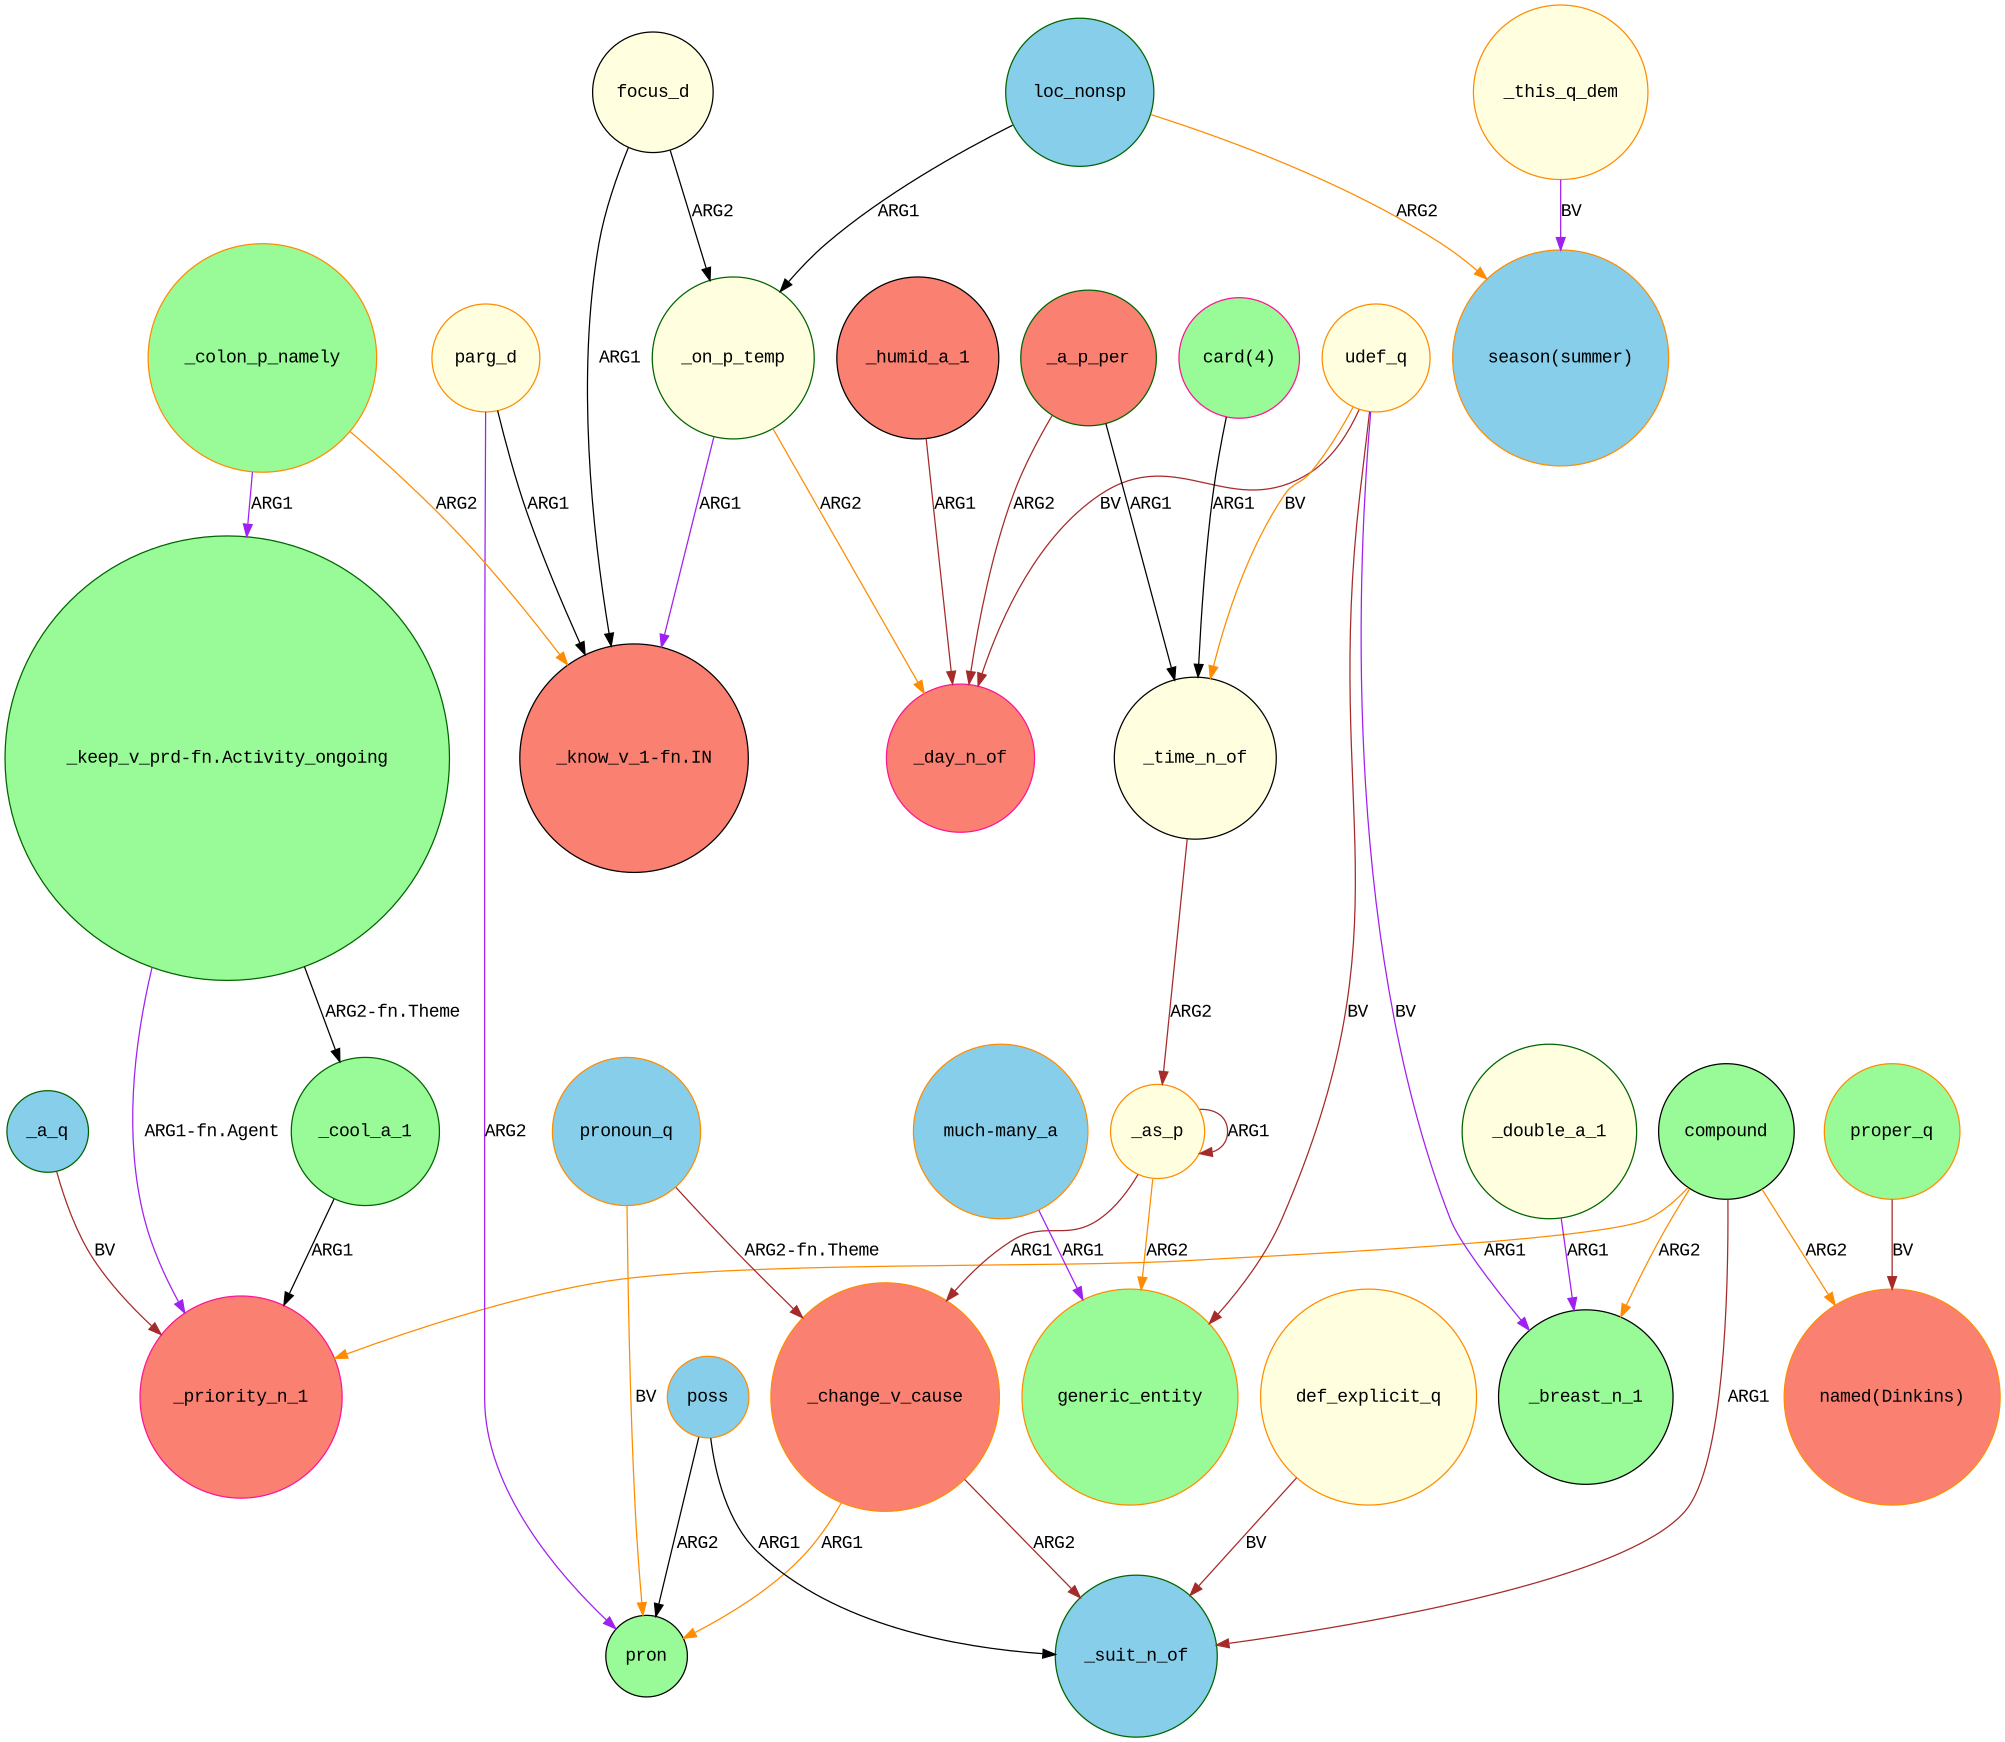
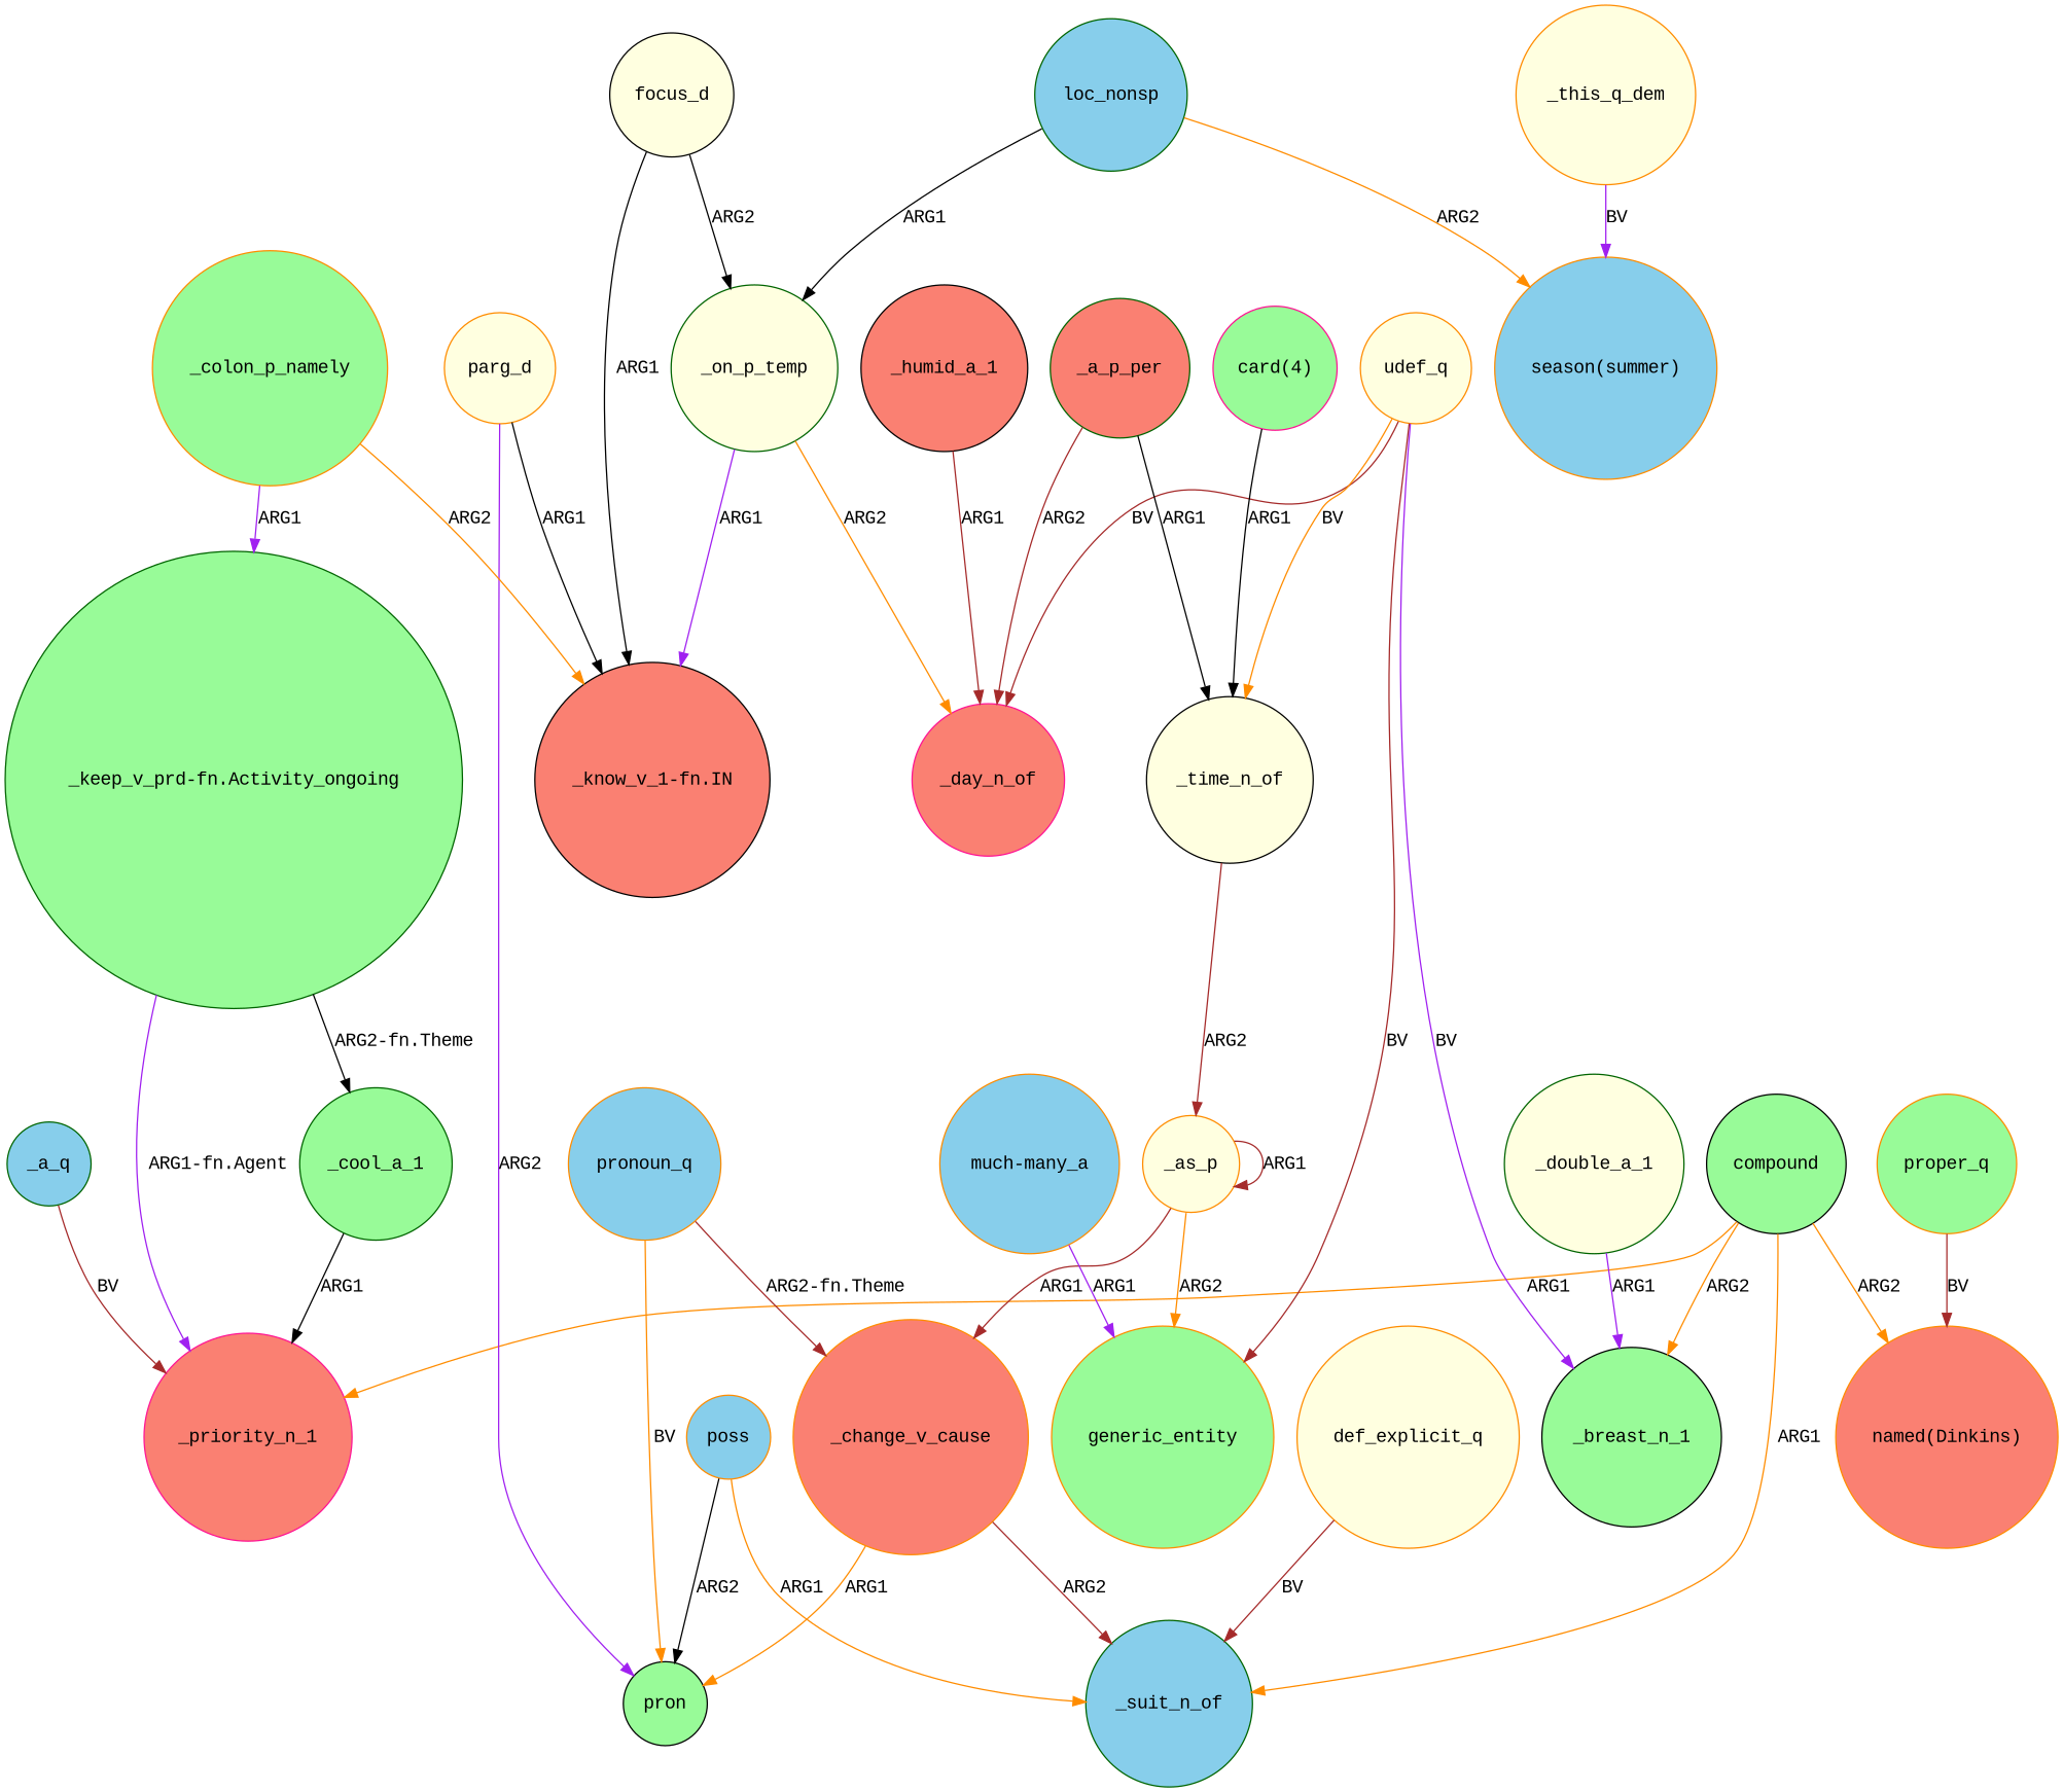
  digraph {
    fontname="Liberation Mono"
    node [color=darkorange fillcolor=palegreen fontname="Liberation Mono" shape=circle style=filled]
    edge [color=brown fontname="Liberation Mono"]
    compound [color=black]
    _priority_n_1 [color=deeppink fillcolor=salmon]
    _suit_n_of [color=darkgreen fillcolor=skyblue]
    _breast_n_1 [color=black]
    "named(Dinkins)" [fillcolor=salmon]
    parg_d [fillcolor=lightyellow]
    "_know_v_1-fn.IN" [color=black fillcolor=salmon]
    pron [color=black]
    _change_v_cause [fillcolor=salmon]
    _this_q_dem [fillcolor=lightyellow]
    "season(summer)" [fillcolor=skyblue]
    poss [fillcolor=skyblue]
    udef_q [fillcolor=lightyellow]
    generic_entity
    _day_n_of [color=deeppink fillcolor=salmon]
    _time_n_of [color=black fillcolor=lightyellow]
    _as_p [fillcolor=lightyellow]
    _a_p_per [color=darkgreen fillcolor=salmon]
    "_keep_v_prd-fn.Activity_ongoing" [color=darkgreen]
    _cool_a_1 [color=darkgreen]
    "much-many_a" [fillcolor=skyblue]
    _double_a_1 [color=darkgreen fillcolor=lightyellow]
    _colon_p_namely
    focus_d [color=black fillcolor=lightyellow]
    _on_p_temp [color=darkgreen fillcolor=lightyellow]
    def_explicit_q [fillcolor=lightyellow]
    pronoun_q [fillcolor=skyblue]
    "card(4)" [color=deeppink]
    _humid_a_1 [color=black fillcolor=salmon]
    loc_nonsp [color=darkgreen fillcolor=skyblue]
    _a_q [color=darkgreen fillcolor=skyblue]
    proper_q
    compound -> _priority_n_1 [color=darkorange label=ARG1]
-   compound -> _suit_n_of [label=ARG1]
+   compound -> _suit_n_of [color=darkorange label=ARG1]
    compound -> _breast_n_1 [color=darkorange label=ARG2]
    compound -> "named(Dinkins)" [color=darkorange label=ARG2]
    parg_d -> "_know_v_1-fn.IN" [color=black label=ARG1]
    parg_d -> pron [color=purple label=ARG2]
    _change_v_cause -> _suit_n_of [label=ARG2]
    _change_v_cause -> pron [color=darkorange label=ARG1]
    _this_q_dem -> "season(summer)" [color=purple label=BV]
-   poss -> _suit_n_of [color=black label=ARG1]
+   poss -> _suit_n_of [color=darkorange label=ARG1]
    poss -> pron [color=black label=ARG2]
    udef_q -> _breast_n_1 [color=purple label=BV]
    udef_q -> generic_entity [label=BV]
    udef_q -> _day_n_of [label=BV]
    udef_q -> _time_n_of [color=darkorange label=BV]
    _time_n_of -> _as_p [label=ARG2]
    _as_p -> _change_v_cause [label=ARG1]
    _as_p -> generic_entity [color=darkorange label=ARG2]
    _as_p -> _as_p [label=ARG1]
    _a_p_per -> _day_n_of [label=ARG2]
    _a_p_per -> _time_n_of [color=black label=ARG1]
    "_keep_v_prd-fn.Activity_ongoing" -> _priority_n_1 [color=purple label="ARG1-fn.Agent"]
    "_keep_v_prd-fn.Activity_ongoing" -> _cool_a_1 [color=black label="ARG2-fn.Theme"]
    _cool_a_1 -> _priority_n_1 [color=black label=ARG1]
    "much-many_a" -> generic_entity [color=purple label=ARG1]
    _double_a_1 -> _breast_n_1 [color=purple label=ARG1]
    _colon_p_namely -> "_know_v_1-fn.IN" [color=darkorange label=ARG2]
    _colon_p_namely -> "_keep_v_prd-fn.Activity_ongoing" [color=purple label=ARG1]
    focus_d -> "_know_v_1-fn.IN" [color=black label=ARG1]
    focus_d -> _on_p_temp [color=black label=ARG2]
    _on_p_temp -> "_know_v_1-fn.IN" [color=purple label=ARG1]
    _on_p_temp -> _day_n_of [color=darkorange label=ARG2]
    def_explicit_q -> _suit_n_of [label=BV]
    pronoun_q -> pron [color=darkorange label=BV]
    pronoun_q -> _change_v_cause [label="ARG2-fn.Theme"]
    "card(4)" -> _time_n_of [color=black label=ARG1]
    _humid_a_1 -> _day_n_of [label=ARG1]
    loc_nonsp -> "season(summer)" [color=darkorange label=ARG2]
    loc_nonsp -> _on_p_temp [color=black label=ARG1]
    _a_q -> _priority_n_1 [label=BV]
    proper_q -> "named(Dinkins)" [label=BV]
  }
